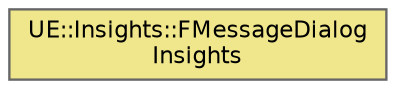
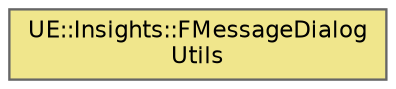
  digraph {
    rankdir=LR
-   n1 [color=grey40 fillcolor=khaki fontname=Helvetica fontsize=10 height=0.2 label="UE::Insights::FMessageDialog\lInsights" shape=box style=filled width=0.4]
+   n1 [color=grey40 fillcolor=khaki fontname=Helvetica fontsize=10 height=0.2 label="UE::Insights::FMessageDialog\lUtils" shape=box style=filled width=0.4]
  }
